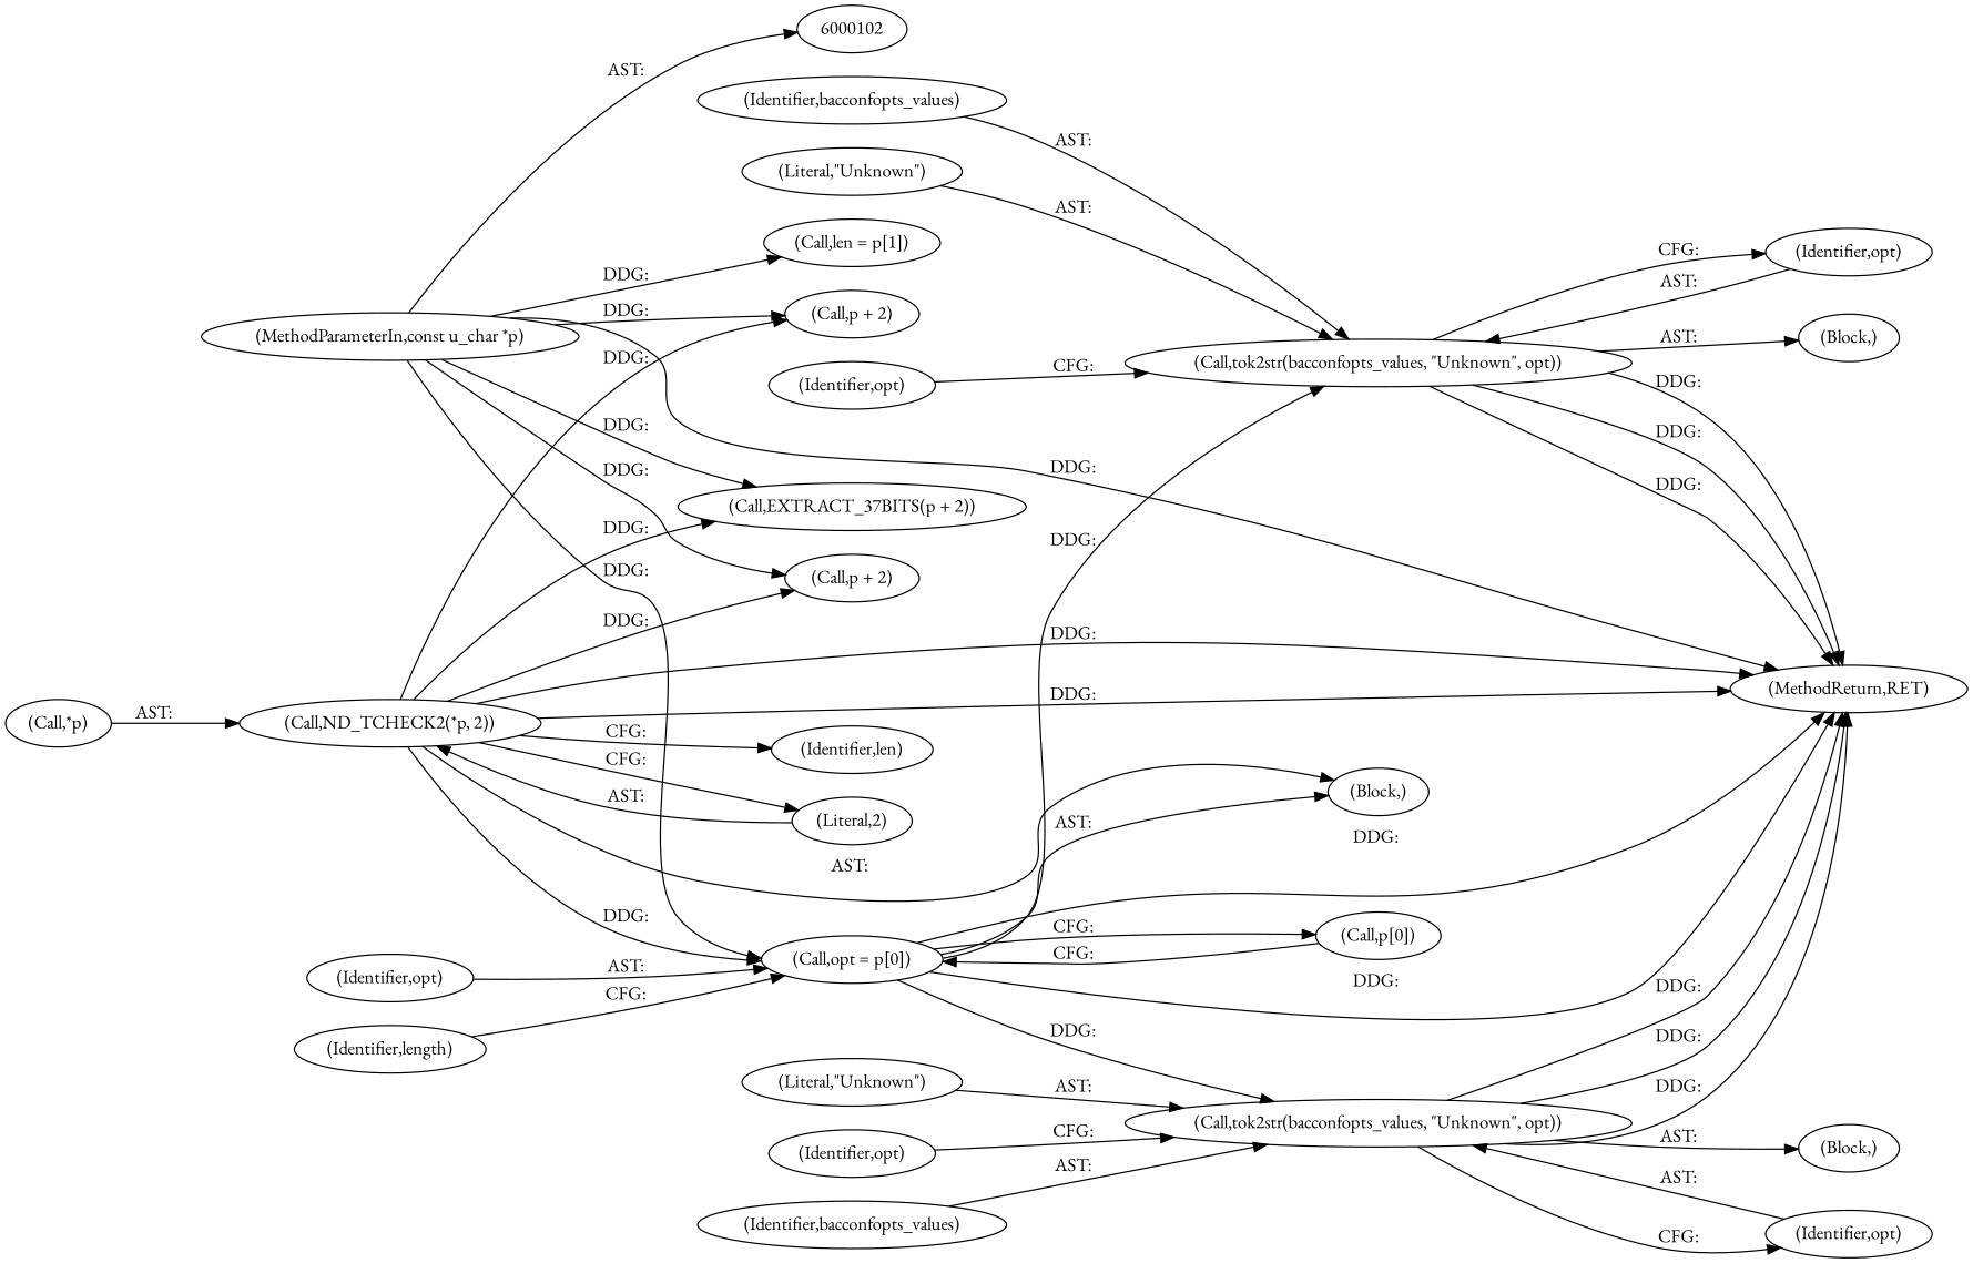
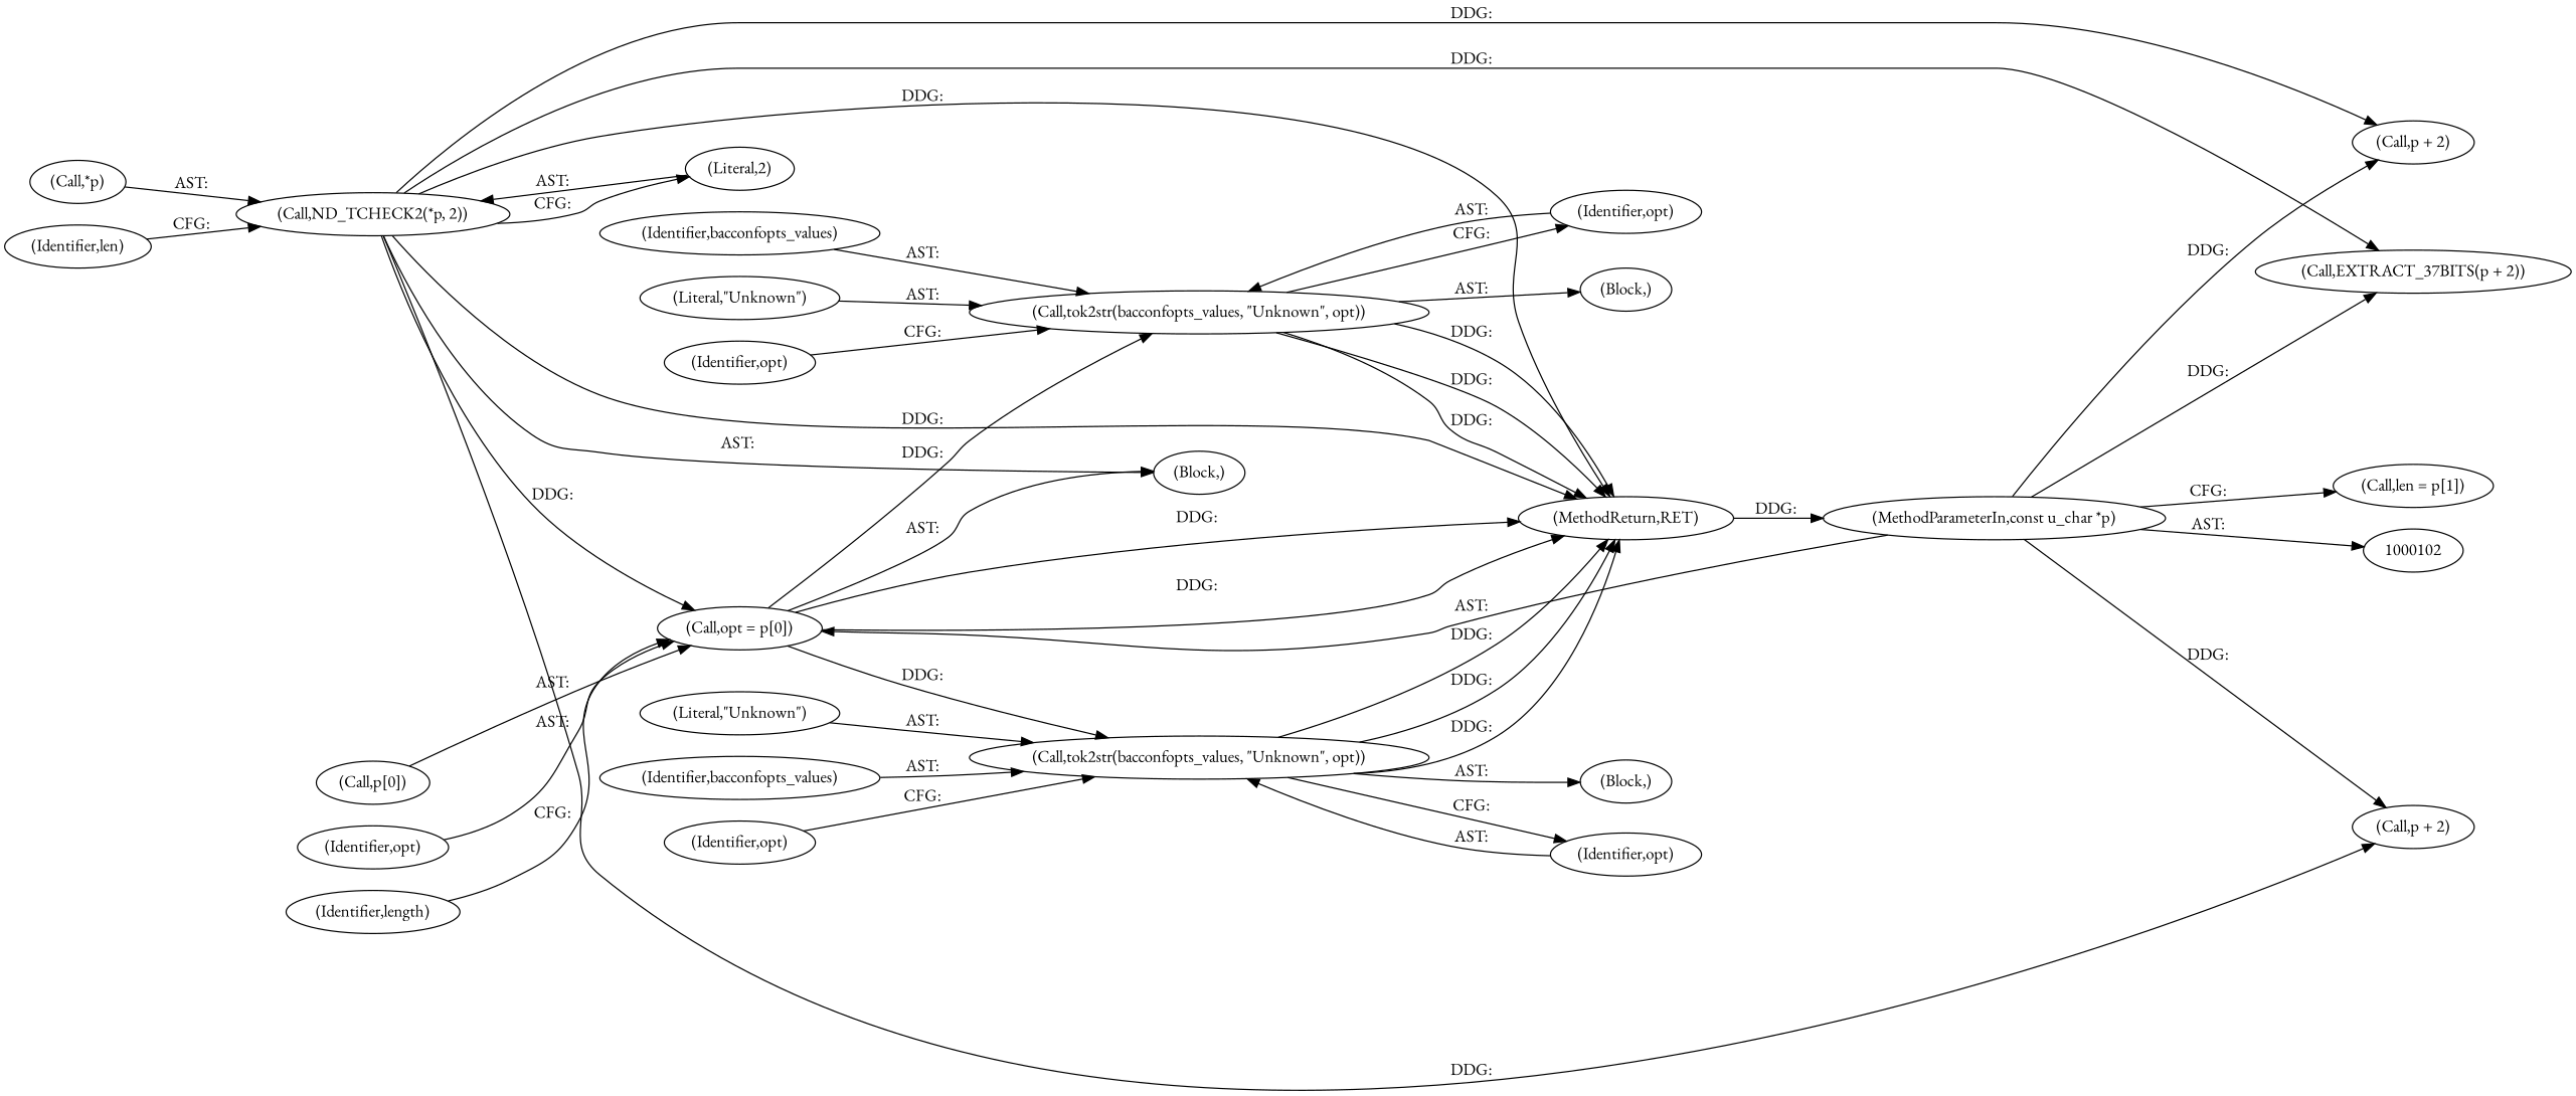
  digraph {
    fontname="EB Garamond"
    rankdir=LR
    node [fontname="EB Garamond"]
    edge [fontname="EB Garamond"]
    n1 [label="(Call,opt = p[0])"]
    n2 [label="(Call,tok2str(bacconfopts_values, \"Unknown\", opt))"]
    n3 [label="(Call,tok2str(bacconfopts_values, \"Unknown\", opt))"]
    n4 [label="(Call,p[0])"]
    n5 [label="(Block,)"]
    n6 [label="(MethodReturn,RET)"]
    n7 [label="(Block,)"]
    n8 [label="(Identifier,opt)"]
    n9 [label="(Identifier,opt)"]
    n10 [label="(Block,)"]
    n11 [label="(Call,ND_TCHECK2(*p, 2))"]
    n12 [label="(Call,EXTRACT_37BITS(p + 2))"]
    n13 [label="(Literal,2)"]
    n14 [label="(Call,p + 2)"]
    n15 [label="(Call,p + 2)"]
    n16 [label="(MethodParameterIn,const u_char *p)"]
    n17 [label="(Call,len = p[1])"]
-   1000102 [label=6000102]
+   1000102
    n19 [label="(Call,*p)"]
    n20 [label="(Identifier,opt)"]
    n21 [label="(Identifier,opt)"]
    n22 [label="(Identifier,len)"]
    n23 [label="(Identifier,bacconfopts_values)"]
    n24 [label="(Literal,\"Unknown\")"]
    n25 [label="(Literal,\"Unknown\")"]
    n26 [label="(Identifier,bacconfopts_values)"]
    n27 [label="(Identifier,length)"]
    n28 [label="(Identifier,opt)"]
    n1 -> n2 [label="DDG: "]
    n1 -> n3 [label="DDG: "]
-   n1 -> n4 [label="CFG: "]
    n1 -> n5 [label="AST: "]
    n1 -> n6 [label="DDG: "]
    n1 -> n6 [label="DDG: "]
    n2 -> n6 [label="DDG: "]
    n2 -> n6 [label="DDG: "]
    n2 -> n6 [label="DDG: "]
    n2 -> n7 [label="AST: "]
    n2 -> n8 [label="CFG: "]
    n3 -> n6 [label="DDG: "]
    n3 -> n6 [label="DDG: "]
    n3 -> n6 [label="DDG: "]
    n3 -> n9 [label="CFG: "]
    n3 -> n10 [label="AST: "]
-   n4 -> n1 [label="CFG: "]
+   n4 -> n1 [label="AST: "]
    n8 -> n2 [label="AST: "]
    n9 -> n3 [label="AST: "]
    n11 -> n1 [label="DDG: "]
    n11 -> n5 [label="AST: "]
    n11 -> n6 [label="DDG: "]
    n11 -> n6 [label="DDG: "]
    n11 -> n12 [label="DDG: "]
    n11 -> n13 [label="CFG: "]
    n11 -> n14 [label="DDG: "]
    n11 -> n15 [label="DDG: "]
    n13 -> n11 [label="AST: "]
-   n16 -> n1 [label="DDG: "]
-   n16 -> n6 [label="DDG: "]
+   n16 -> n1 [label="AST: "]
+   n6 -> n16 [label="DDG: "]
    n16 -> n12 [label="DDG: "]
    n16 -> n14 [label="DDG: "]
    n16 -> n15 [label="DDG: "]
-   n16 -> n17 [label="DDG: "]
+   n16 -> n17 [label="CFG: "]
    n16 -> 1000102 [label="AST: "]
    n19 -> n11 [label="AST: "]
    n20 -> n1 [label="AST: "]
    n21 -> n3 [label="CFG: "]
-   n11 -> n22 [label="CFG: "]
+   n22 -> n11 [label="CFG: "]
    n23 -> n3 [label="AST: "]
    n24 -> n2 [label="AST: "]
    n25 -> n3 [label="AST: "]
    n26 -> n2 [label="AST: "]
    n27 -> n1 [label="CFG: "]
    n28 -> n2 [label="CFG: "]
  }
